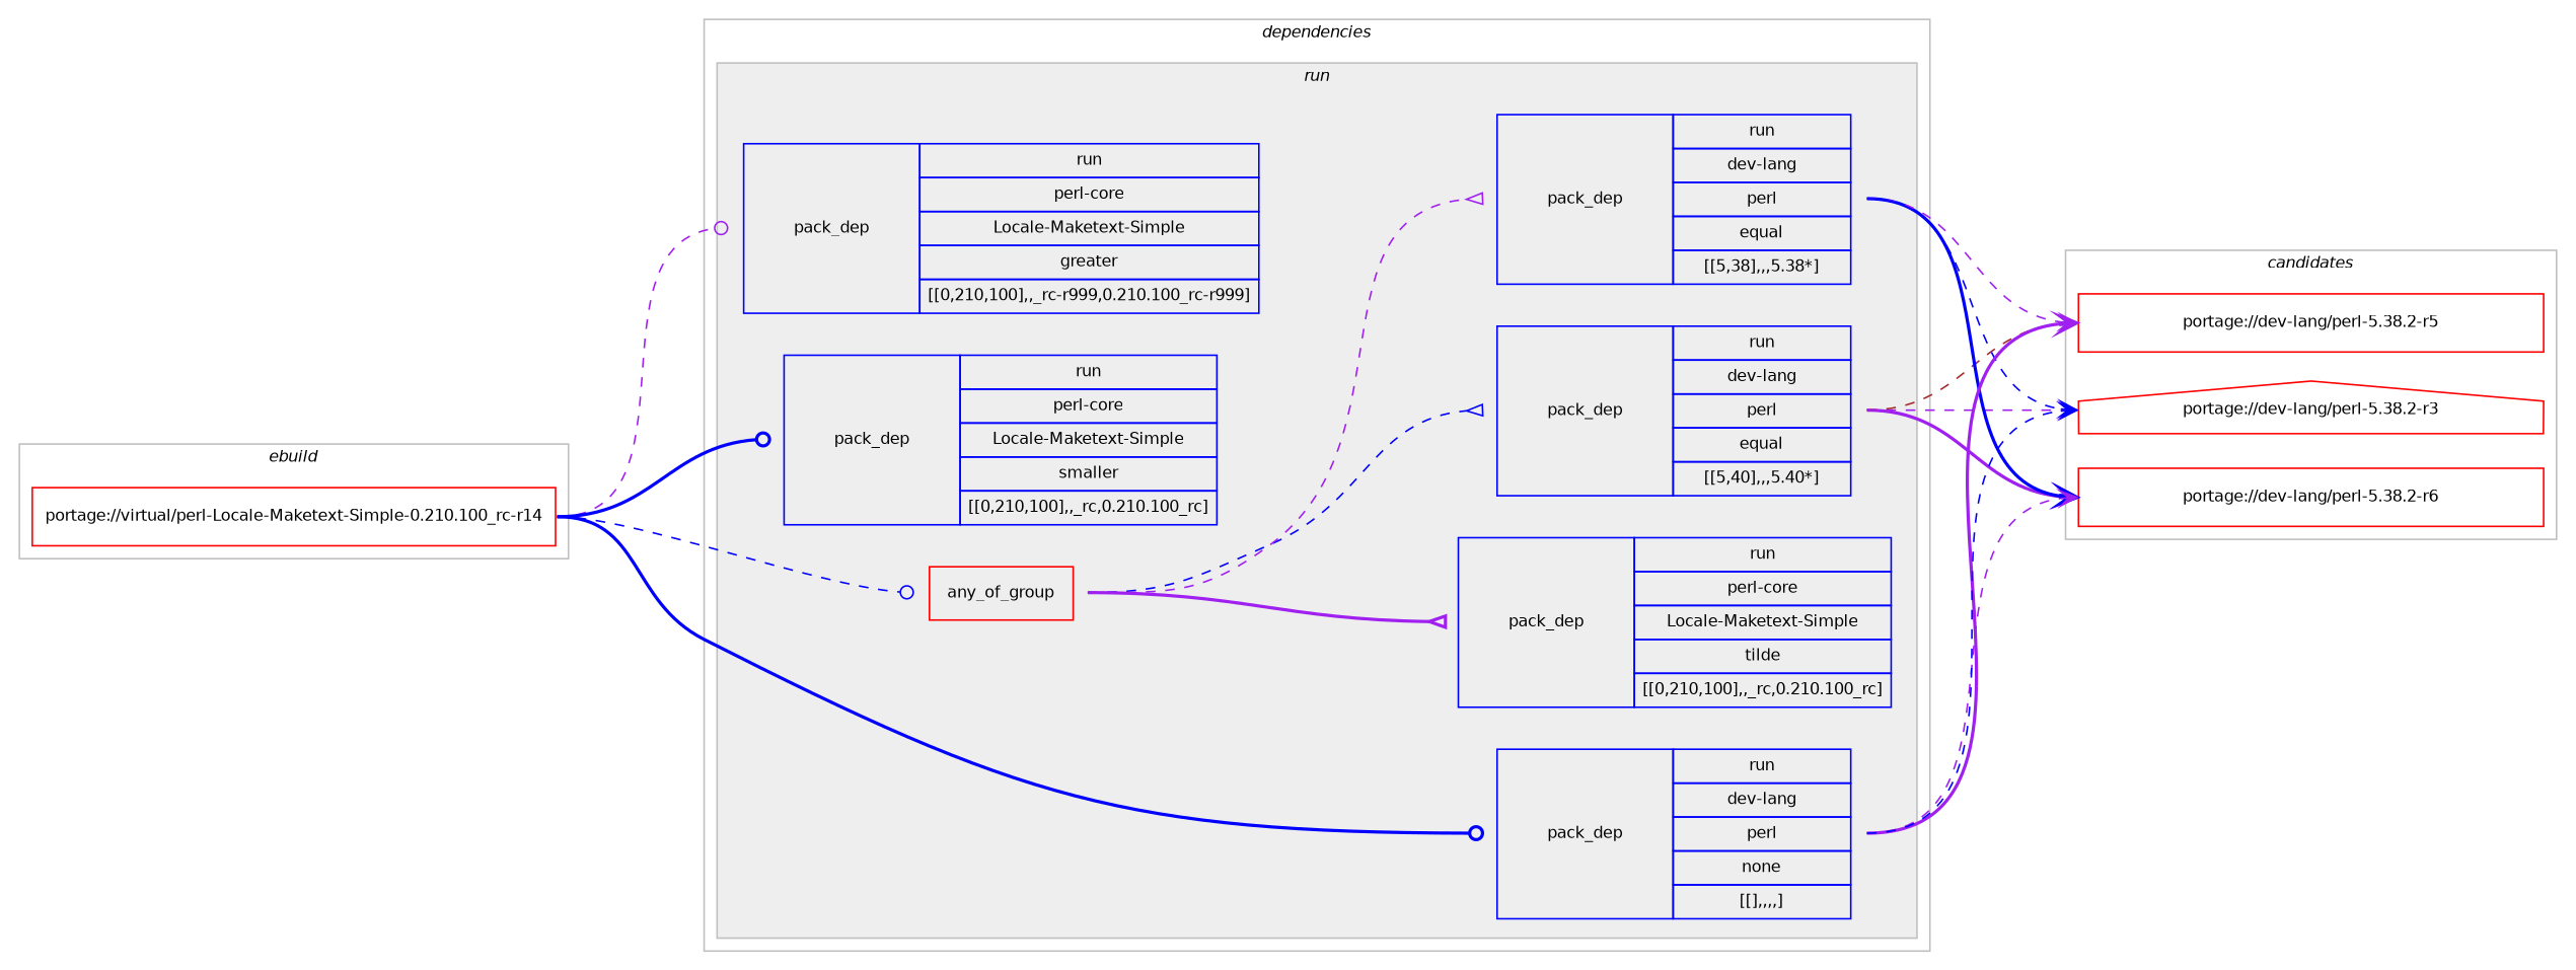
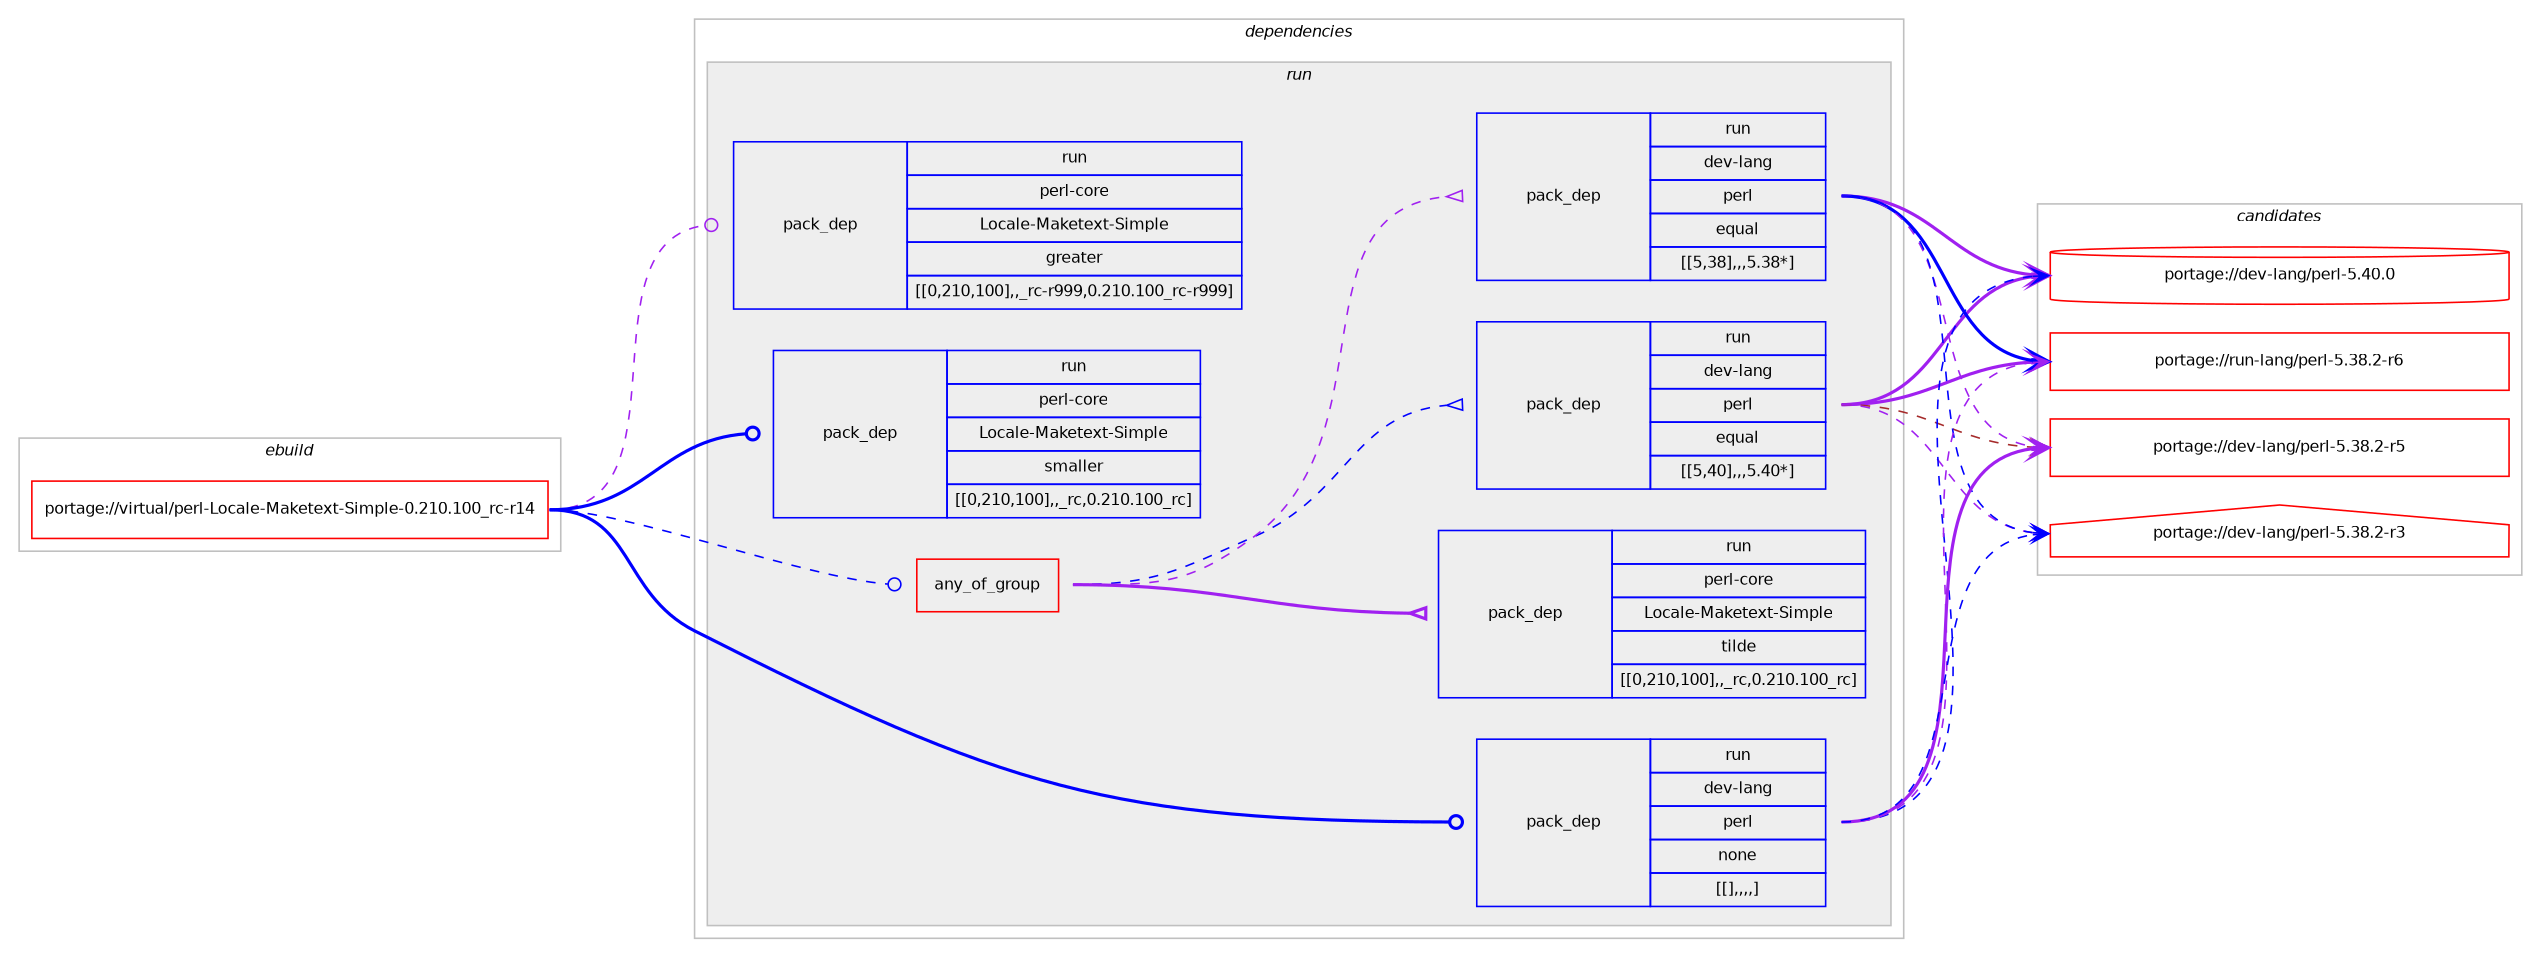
  digraph {
    compound=true
    concentrate=true
    fontname=Helvetica
    fontsize=10
    newrank=true
    rankdir=LR
    ranksep=1.5
    node [color=red fontname=Helvetica fontsize=10 shape=none]
    edge [arrowhead=vee color=purple headport=w style=dashed tailport=e weight=100]
    n1 [label="portage://virtual/perl-Locale-Maketext-Simple-0.210.100_rc-r14" shape=box width=4]
    n2 [color=blue label=<<TABLE BORDER="0" CELLBORDER="1" CELLSPACING="0" CELLPADDING="4" WIDTH="220"><TR><TD ROWSPAN="6" CELLPADDING="30">pack_dep</TD></TR><TR><TD WIDTH="110">run</TD></TR><TR><TD>dev-lang</TD></TR><TR><TD>perl</TD></TR><TR><TD>equal</TD></TR><TR><TD>[[5,40],,,5.40*]</TD></TR></TABLE>>]
    n3 [color=blue label=<<TABLE BORDER="0" CELLBORDER="1" CELLSPACING="0" CELLPADDING="4" WIDTH="220"><TR><TD ROWSPAN="6" CELLPADDING="30">pack_dep</TD></TR><TR><TD WIDTH="110">run</TD></TR><TR><TD>dev-lang</TD></TR><TR><TD>perl</TD></TR><TR><TD>equal</TD></TR><TR><TD>[[5,38],,,5.38*]</TD></TR></TABLE>>]
    n4 [color=blue label=<<TABLE BORDER="0" CELLBORDER="1" CELLSPACING="0" CELLPADDING="4" WIDTH="220"><TR><TD ROWSPAN="6" CELLPADDING="30">pack_dep</TD></TR><TR><TD WIDTH="110">run</TD></TR><TR><TD>perl-core</TD></TR><TR><TD>Locale-Maketext-Simple</TD></TR><TR><TD>tilde</TD></TR><TR><TD>[[0,210,100],,_rc,0.210.100_rc]</TD></TR></TABLE>>]
    n5 [label=<<TABLE BORDER="0" CELLBORDER="1" CELLSPACING="0" CELLPADDING="4"><TR><TD CELLPADDING="10">any_of_group</TD></TR></TABLE>>]
    n6 [color=blue label=<<TABLE BORDER="0" CELLBORDER="1" CELLSPACING="0" CELLPADDING="4" WIDTH="220"><TR><TD ROWSPAN="6" CELLPADDING="30">pack_dep</TD></TR><TR><TD WIDTH="110">run</TD></TR><TR><TD>dev-lang</TD></TR><TR><TD>perl</TD></TR><TR><TD>none</TD></TR><TR><TD>[[],,,,]</TD></TR></TABLE>>]
    n7 [color=blue label=<<TABLE BORDER="0" CELLBORDER="1" CELLSPACING="0" CELLPADDING="4" WIDTH="220"><TR><TD ROWSPAN="6" CELLPADDING="30">pack_dep</TD></TR><TR><TD WIDTH="110">run</TD></TR><TR><TD>perl-core</TD></TR><TR><TD>Locale-Maketext-Simple</TD></TR><TR><TD>greater</TD></TR><TR><TD>[[0,210,100],,_rc-r999,0.210.100_rc-r999]</TD></TR></TABLE>>]
    n8 [color=blue label=<<TABLE BORDER="0" CELLBORDER="1" CELLSPACING="0" CELLPADDING="4" WIDTH="220"><TR><TD ROWSPAN="6" CELLPADDING="30">pack_dep</TD></TR><TR><TD WIDTH="110">run</TD></TR><TR><TD>perl-core</TD></TR><TR><TD>Locale-Maketext-Simple</TD></TR><TR><TD>smaller</TD></TR><TR><TD>[[0,210,100],,_rc,0.210.100_rc]</TD></TR></TABLE>>]
-   n10 [label="portage://dev-lang/perl-5.38.2-r6" shape=box width=4]
+   n9 [label="portage://dev-lang/perl-5.40.0" shape=cylinder width=4]
+   n10 [label="portage://run-lang/perl-5.38.2-r6" shape=box width=4]
    n11 [label="portage://dev-lang/perl-5.38.2-r5" shape=box width=4]
    n12 [label="portage://dev-lang/perl-5.38.2-r3" shape=house width=4]
    subgraph cluster_1 {
      color=gray
      label=<<i>ebuild</i>>
      n1
    }
    subgraph cluster_2 {
      color=gray
      label=<<i>dependencies</i>>
      subgraph cluster_3 {
        color=gray
        fillcolor="#eeeeee"
        label=<<i>compile</i>>
        style=filled
      }
      subgraph cluster_4 {
        color=gray
        fillcolor="#eeeeee"
        label=<<i>compile and run</i>>
        style=filled
      }
      subgraph cluster_5 {
        color=gray
        fillcolor="#eeeeee"
        label=<<i>run</i>>
        style=filled
        subgraph sub_6 {
          color=gray
          fillcolor="#eeeeee"
          label=<<i>run</i>>
          style=filled
          n5
          subgraph sub_7 {
            color=gray
            fillcolor="#eeeeee"
            label=<<i>run</i>>
            style=filled
            n2
          }
          subgraph sub_8 {
            color=gray
            fillcolor="#eeeeee"
            label=<<i>run</i>>
            style=filled
            n3
          }
          subgraph sub_9 {
            color=gray
            fillcolor="#eeeeee"
            label=<<i>run</i>>
            style=filled
            n4
          }
        }
        subgraph sub_10 {
          color=gray
          fillcolor="#eeeeee"
          label=<<i>run</i>>
          style=filled
          n6
        }
        subgraph sub_11 {
          color=gray
          fillcolor="#eeeeee"
          label=<<i>run</i>>
          style=filled
          n7
        }
        subgraph sub_12 {
          color=gray
          fillcolor="#eeeeee"
          label=<<i>run</i>>
          style=filled
          n8
        }
      }
    }
    subgraph cluster_13 {
      color=gray
      label=<<i>candidates</i>>
      rank=same
      subgraph sub_14 {
        color=black
        label=<<i>candidates</i>>
        nodesep=1
        rank=same
+       n9
        n10
        n11
        n12
      }
      subgraph sub_15 {
        color=black
        label=<<i>candidates</i>>
        nodesep=1
        rank=same
+       n9
        n10
        n11
        n12
      }
      subgraph sub_16 {
        color=black
        label=<<i>candidates</i>>
        nodesep=1
        rank=same
      }
      subgraph sub_17 {
        color=black
        label=<<i>candidates</i>>
        nodesep=1
        rank=same
+       n9
        n10
        n11
        n12
      }
      subgraph sub_18 {
        color=black
        label=<<i>candidates</i>>
        nodesep=1
        rank=same
      }
      subgraph sub_19 {
        color=black
        label=<<i>candidates</i>>
        nodesep=1
        rank=same
      }
    }
    n1 -> n5 [arrowhead=odot color=blue weight=20]
    n1 -> n6 [arrowhead=odot color=blue style=bold weight=20]
    n1 -> n7 [arrowhead=odot weight=20]
    n1 -> n8 [arrowhead=odot color=blue style=bold weight=20]
+   n2 -> n9 [style=bold]
    n2 -> n10 [style=bold]
    n2 -> n11 [color=brown]
    n2 -> n12
+   n3 -> n9 [style=bold]
    n3 -> n10 [color=blue style=bold]
    n3 -> n11
    n3 -> n12 [color=blue]
    n5 -> n2 [arrowhead=oinv color=blue weight=20]
    n5 -> n3 [arrowhead=oinv weight=20]
    n5 -> n4 [arrowhead=oinv style=bold weight=20]
+   n6 -> n9 [color=blue]
    n6 -> n10
    n6 -> n11 [style=bold]
    n6 -> n12 [color=blue]
  }
